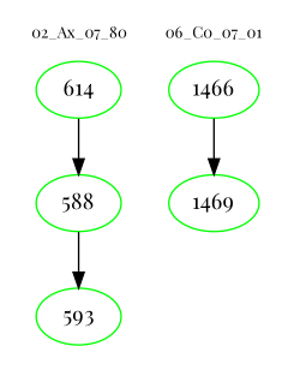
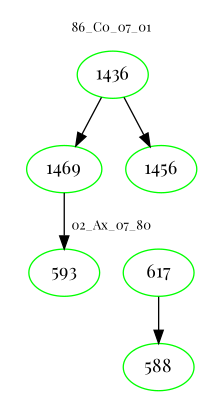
  digraph {
    fontname="Playfair Display"
    node [color=green fontname="Playfair Display"]
    edge [color=black fontname="Playfair Display"]
    n1 [label=588]
-   n2 [label=614]
+   n2 [label=617]
    n3 [label=593]
-   n4 [label=1466]
+   n4 [label=1436]
    n5 [label=1469]
+   n6 [label=1456]
    subgraph cluster_1 {
      color=white
      fontsize=10
      label="02_Ax_07_80"
      n1
      n2
      n3
    }
    subgraph cluster_2 {
      color=white
      fontsize=10
-     label="06_C0_07_01"
+     label="86_C0_07_01"
      n4
      n5
+     n6
    }
-   n1 -> n3
+   n5 -> n3
    n2 -> n1
    n4 -> n5
+   n4 -> n6
  }
